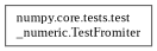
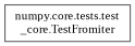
  digraph {
    rankdir=LR
    fontname="Liberation Serif"
-   n1 [color=grey40 fillcolor=white fontname="Liberation Serif" fontsize=10 height=0.2 label="numpy.core.tests.test\l_numeric.TestFromiter" shape=box style=filled width=0.4]
+   n1 [color=grey40 fillcolor=white fontname="Liberation Serif" fontsize=10 height=0.2 label="numpy.core.tests.test\l_core.TestFromiter" shape=box style=filled width=0.4]
  }
